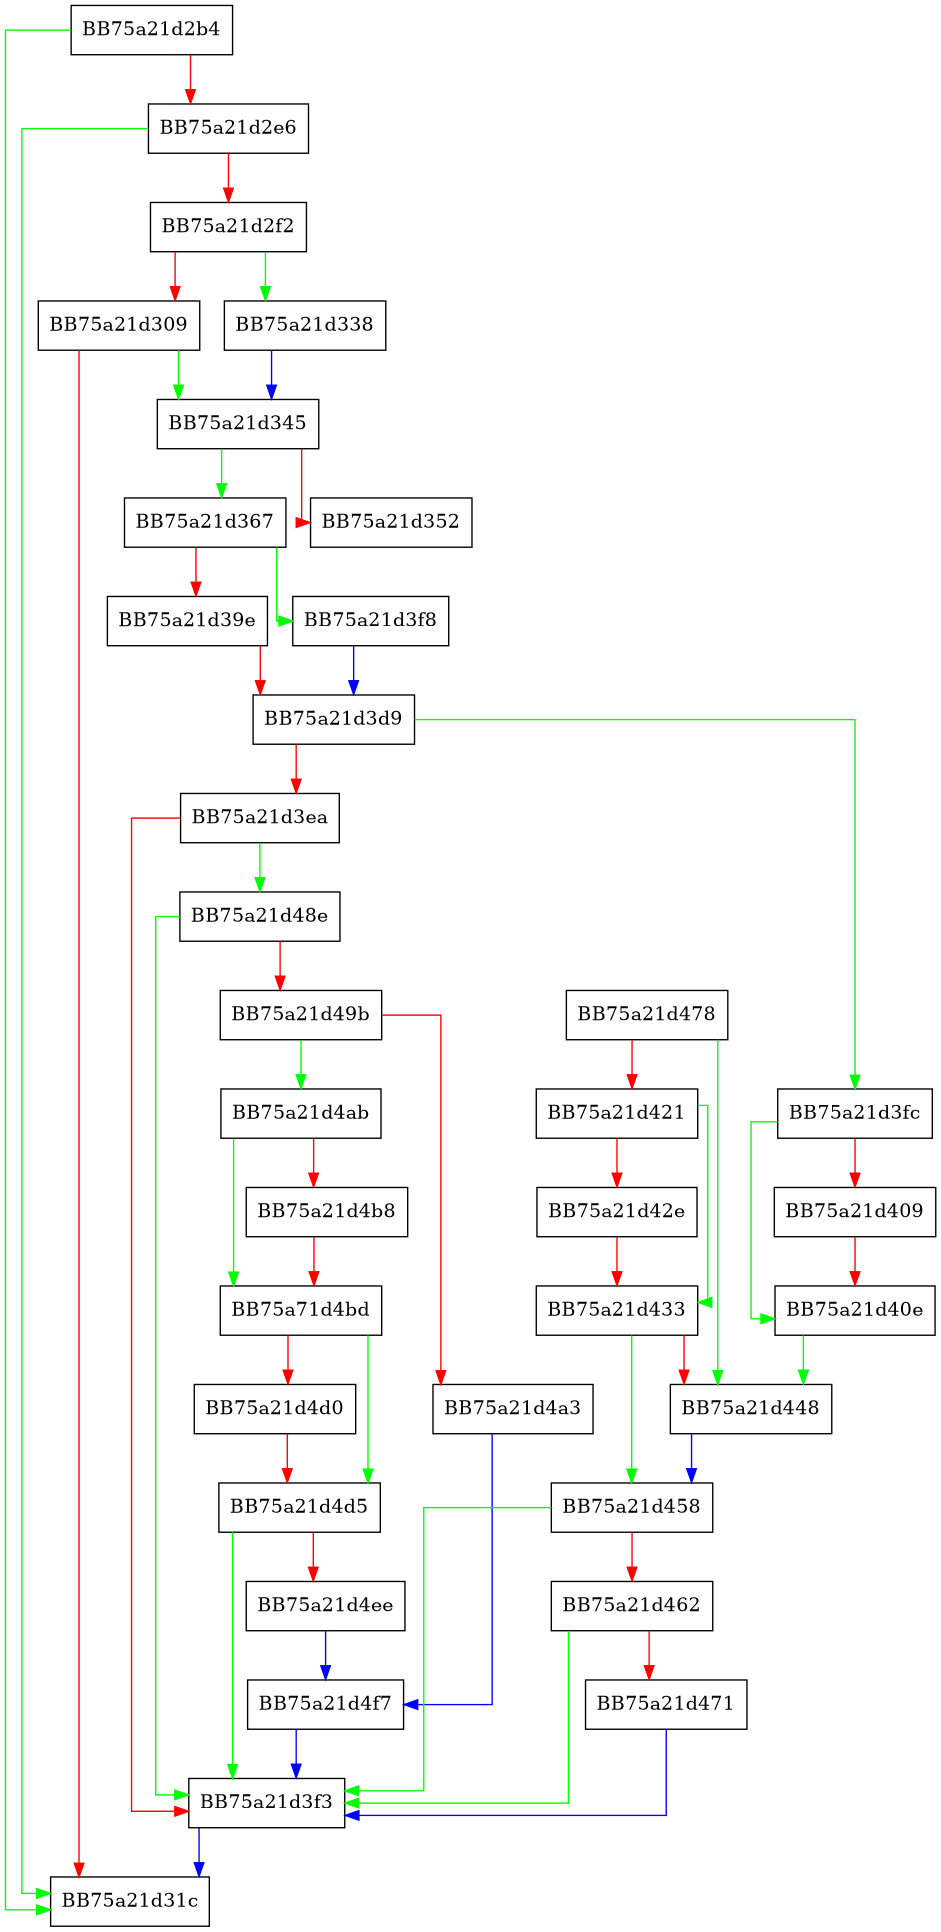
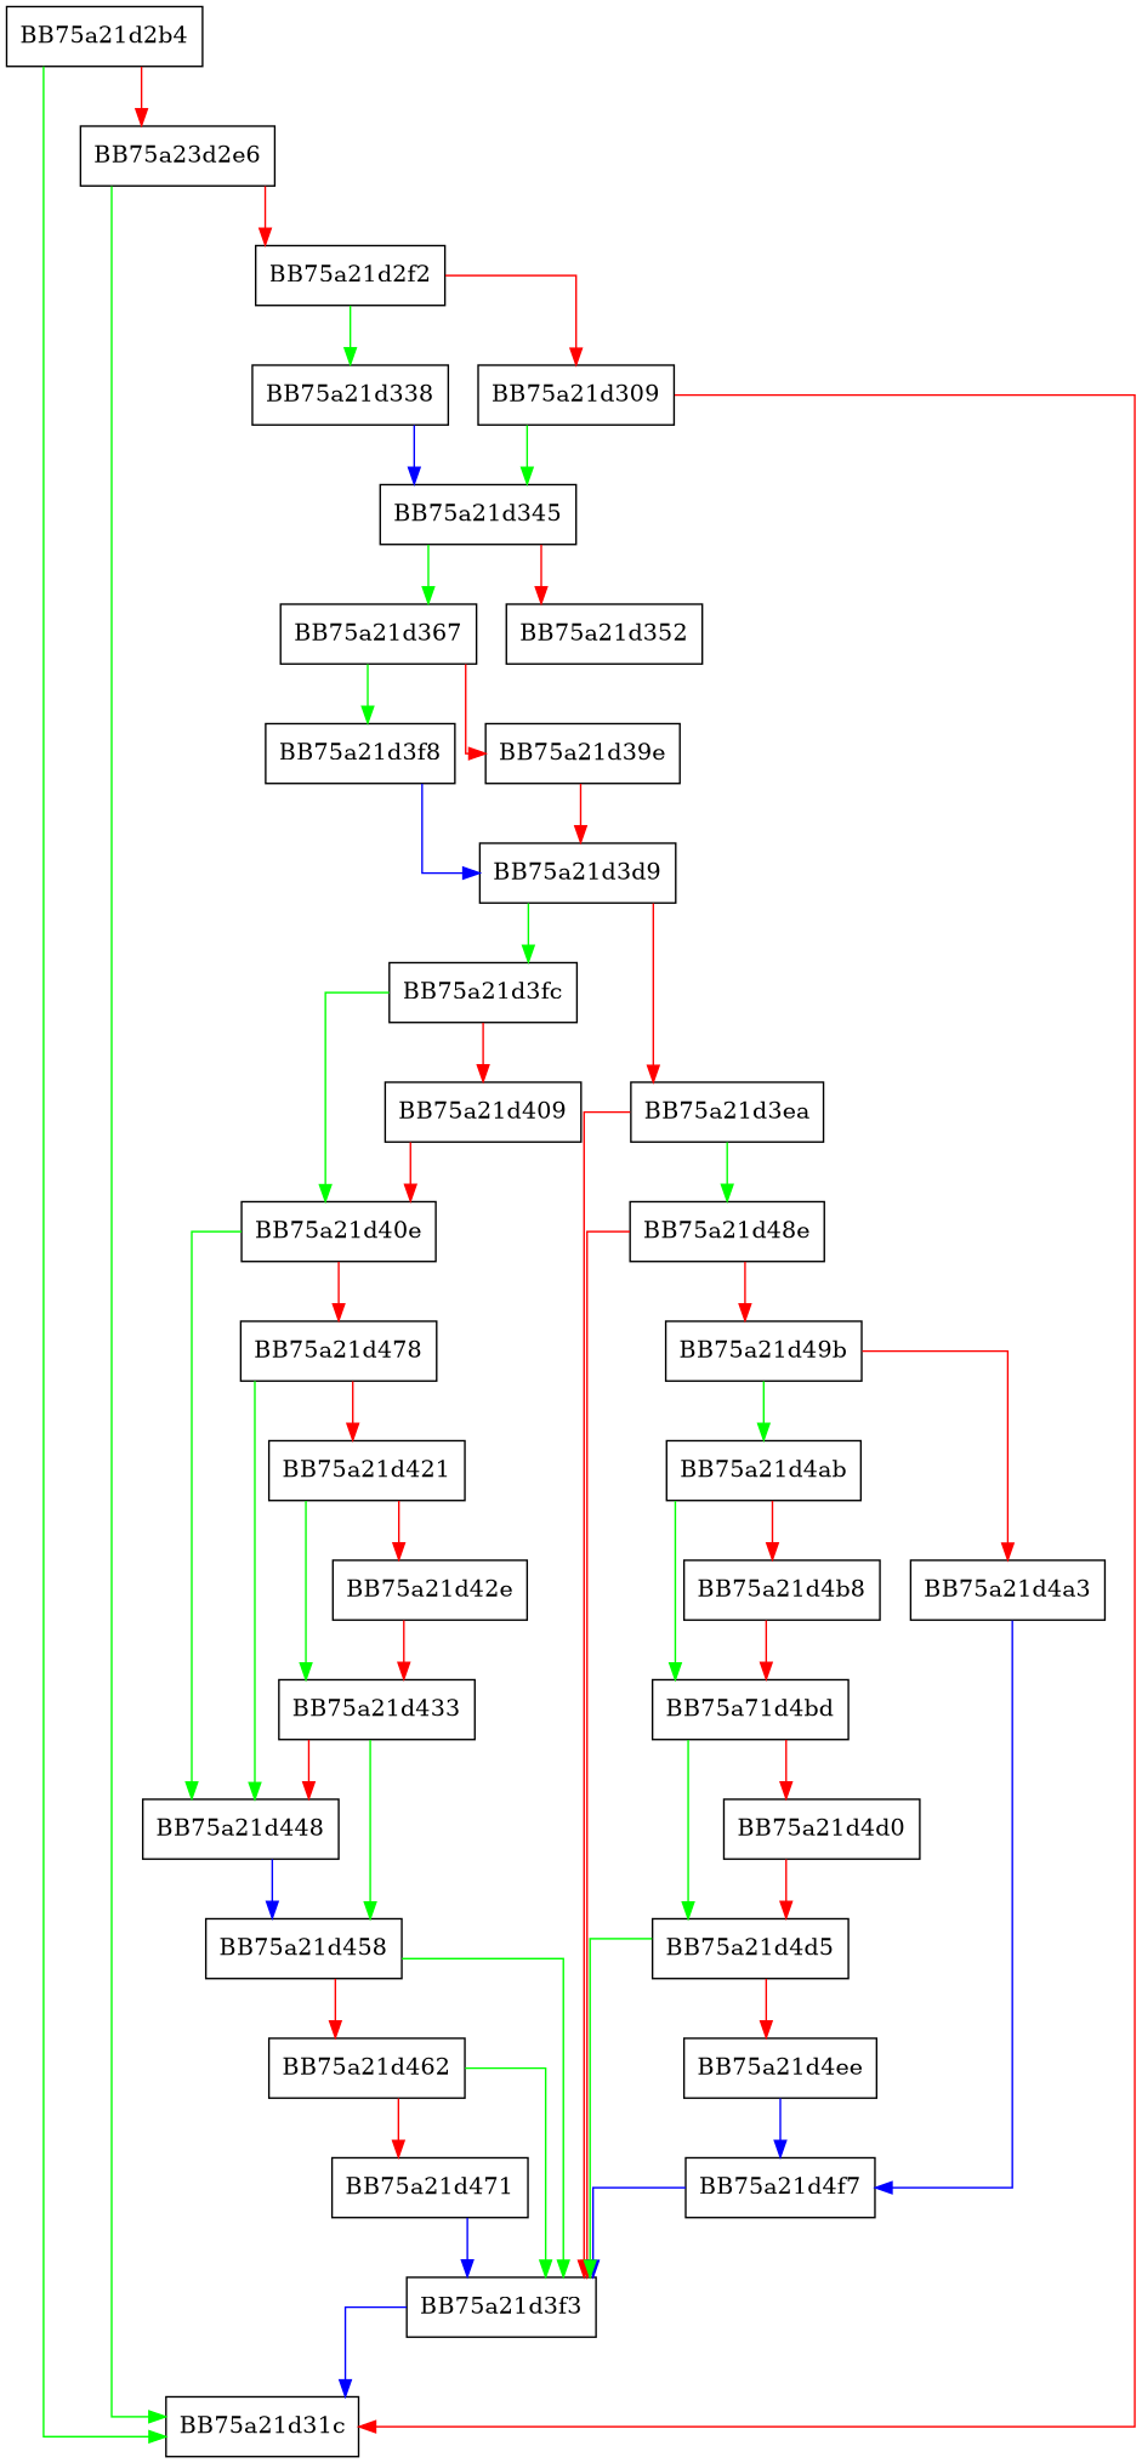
  digraph {
    splines=ortho
    node [shape=box]
    edge [color=red]
    BB75a21d2b4
    BB75a21d31c
-   BB75a21d2e6
+   BB75a21d2e6 [label=BB75a23d2e6]
    BB75a21d2f2
    BB75a21d338
    BB75a21d309
    BB75a21d345
    BB75a21d367
    BB75a21d352
    BB75a21d3f8
    BB75a21d39e
    BB75a21d3d9
    BB75a21d3fc
    BB75a21d3ea
    BB75a21d40e
    BB75a21d409
    BB75a21d48e
    BB75a21d3f3
    BB75a21d448
    n20 [label=BB75a21d478]
    BB75a21d49b
    BB75a21d4ab
    BB75a21d4a3
    BB75a21d458
    BB75a21d421
    BB75a21d462
    BB75a21d433
    BB75a21d42e
    BB75a21d471
    n30 [label=BB75a71d4bd]
    BB75a21d4b8
    BB75a21d4f7
    BB75a21d4d5
    BB75a21d4d0
    BB75a21d4ee
    BB75a21d2b4 -> BB75a21d31c [color=green]
    BB75a21d2b4 -> BB75a21d2e6
    BB75a21d2e6 -> BB75a21d31c [color=green]
    BB75a21d2e6 -> BB75a21d2f2
    BB75a21d2f2 -> BB75a21d338 [color=green]
    BB75a21d2f2 -> BB75a21d309
    BB75a21d338 -> BB75a21d345 [color=blue]
    BB75a21d309 -> BB75a21d31c
    BB75a21d309 -> BB75a21d345 [color=green]
    BB75a21d345 -> BB75a21d367 [color=green]
    BB75a21d345 -> BB75a21d352
    BB75a21d367 -> BB75a21d3f8 [color=green]
    BB75a21d367 -> BB75a21d39e
    BB75a21d3f8 -> BB75a21d3d9 [color=blue]
    BB75a21d39e -> BB75a21d3d9
    BB75a21d3d9 -> BB75a21d3fc [color=green]
    BB75a21d3d9 -> BB75a21d3ea
    BB75a21d3fc -> BB75a21d40e [color=green]
    BB75a21d3fc -> BB75a21d409
    BB75a21d3ea -> BB75a21d48e [color=green]
    BB75a21d3ea -> BB75a21d3f3
    BB75a21d40e -> BB75a21d448 [color=green]
+   BB75a21d40e -> n20
    BB75a21d409 -> BB75a21d40e
-   BB75a21d48e -> BB75a21d3f3 [color=green]
+   BB75a21d48e -> BB75a21d3f3
    BB75a21d48e -> BB75a21d49b
    BB75a21d3f3 -> BB75a21d31c [color=blue]
    BB75a21d448 -> BB75a21d458 [color=blue]
    n20 -> BB75a21d448 [color=green]
    n20 -> BB75a21d421
    BB75a21d49b -> BB75a21d4ab [color=green]
    BB75a21d49b -> BB75a21d4a3
    BB75a21d4ab -> n30 [color=green]
    BB75a21d4ab -> BB75a21d4b8
    BB75a21d4a3 -> BB75a21d4f7 [color=blue]
    BB75a21d458 -> BB75a21d3f3 [color=green]
    BB75a21d458 -> BB75a21d462
    BB75a21d421 -> BB75a21d433 [color=green]
    BB75a21d421 -> BB75a21d42e
    BB75a21d462 -> BB75a21d3f3 [color=green]
    BB75a21d462 -> BB75a21d471
    BB75a21d433 -> BB75a21d448
    BB75a21d433 -> BB75a21d458 [color=green]
    BB75a21d42e -> BB75a21d433
    BB75a21d471 -> BB75a21d3f3 [color=blue]
    n30 -> BB75a21d4d5 [color=green]
    n30 -> BB75a21d4d0
    BB75a21d4b8 -> n30
    BB75a21d4f7 -> BB75a21d3f3 [color=blue]
    BB75a21d4d5 -> BB75a21d3f3 [color=green]
    BB75a21d4d5 -> BB75a21d4ee
    BB75a21d4d0 -> BB75a21d4d5
    BB75a21d4ee -> BB75a21d4f7 [color=blue]
  }
